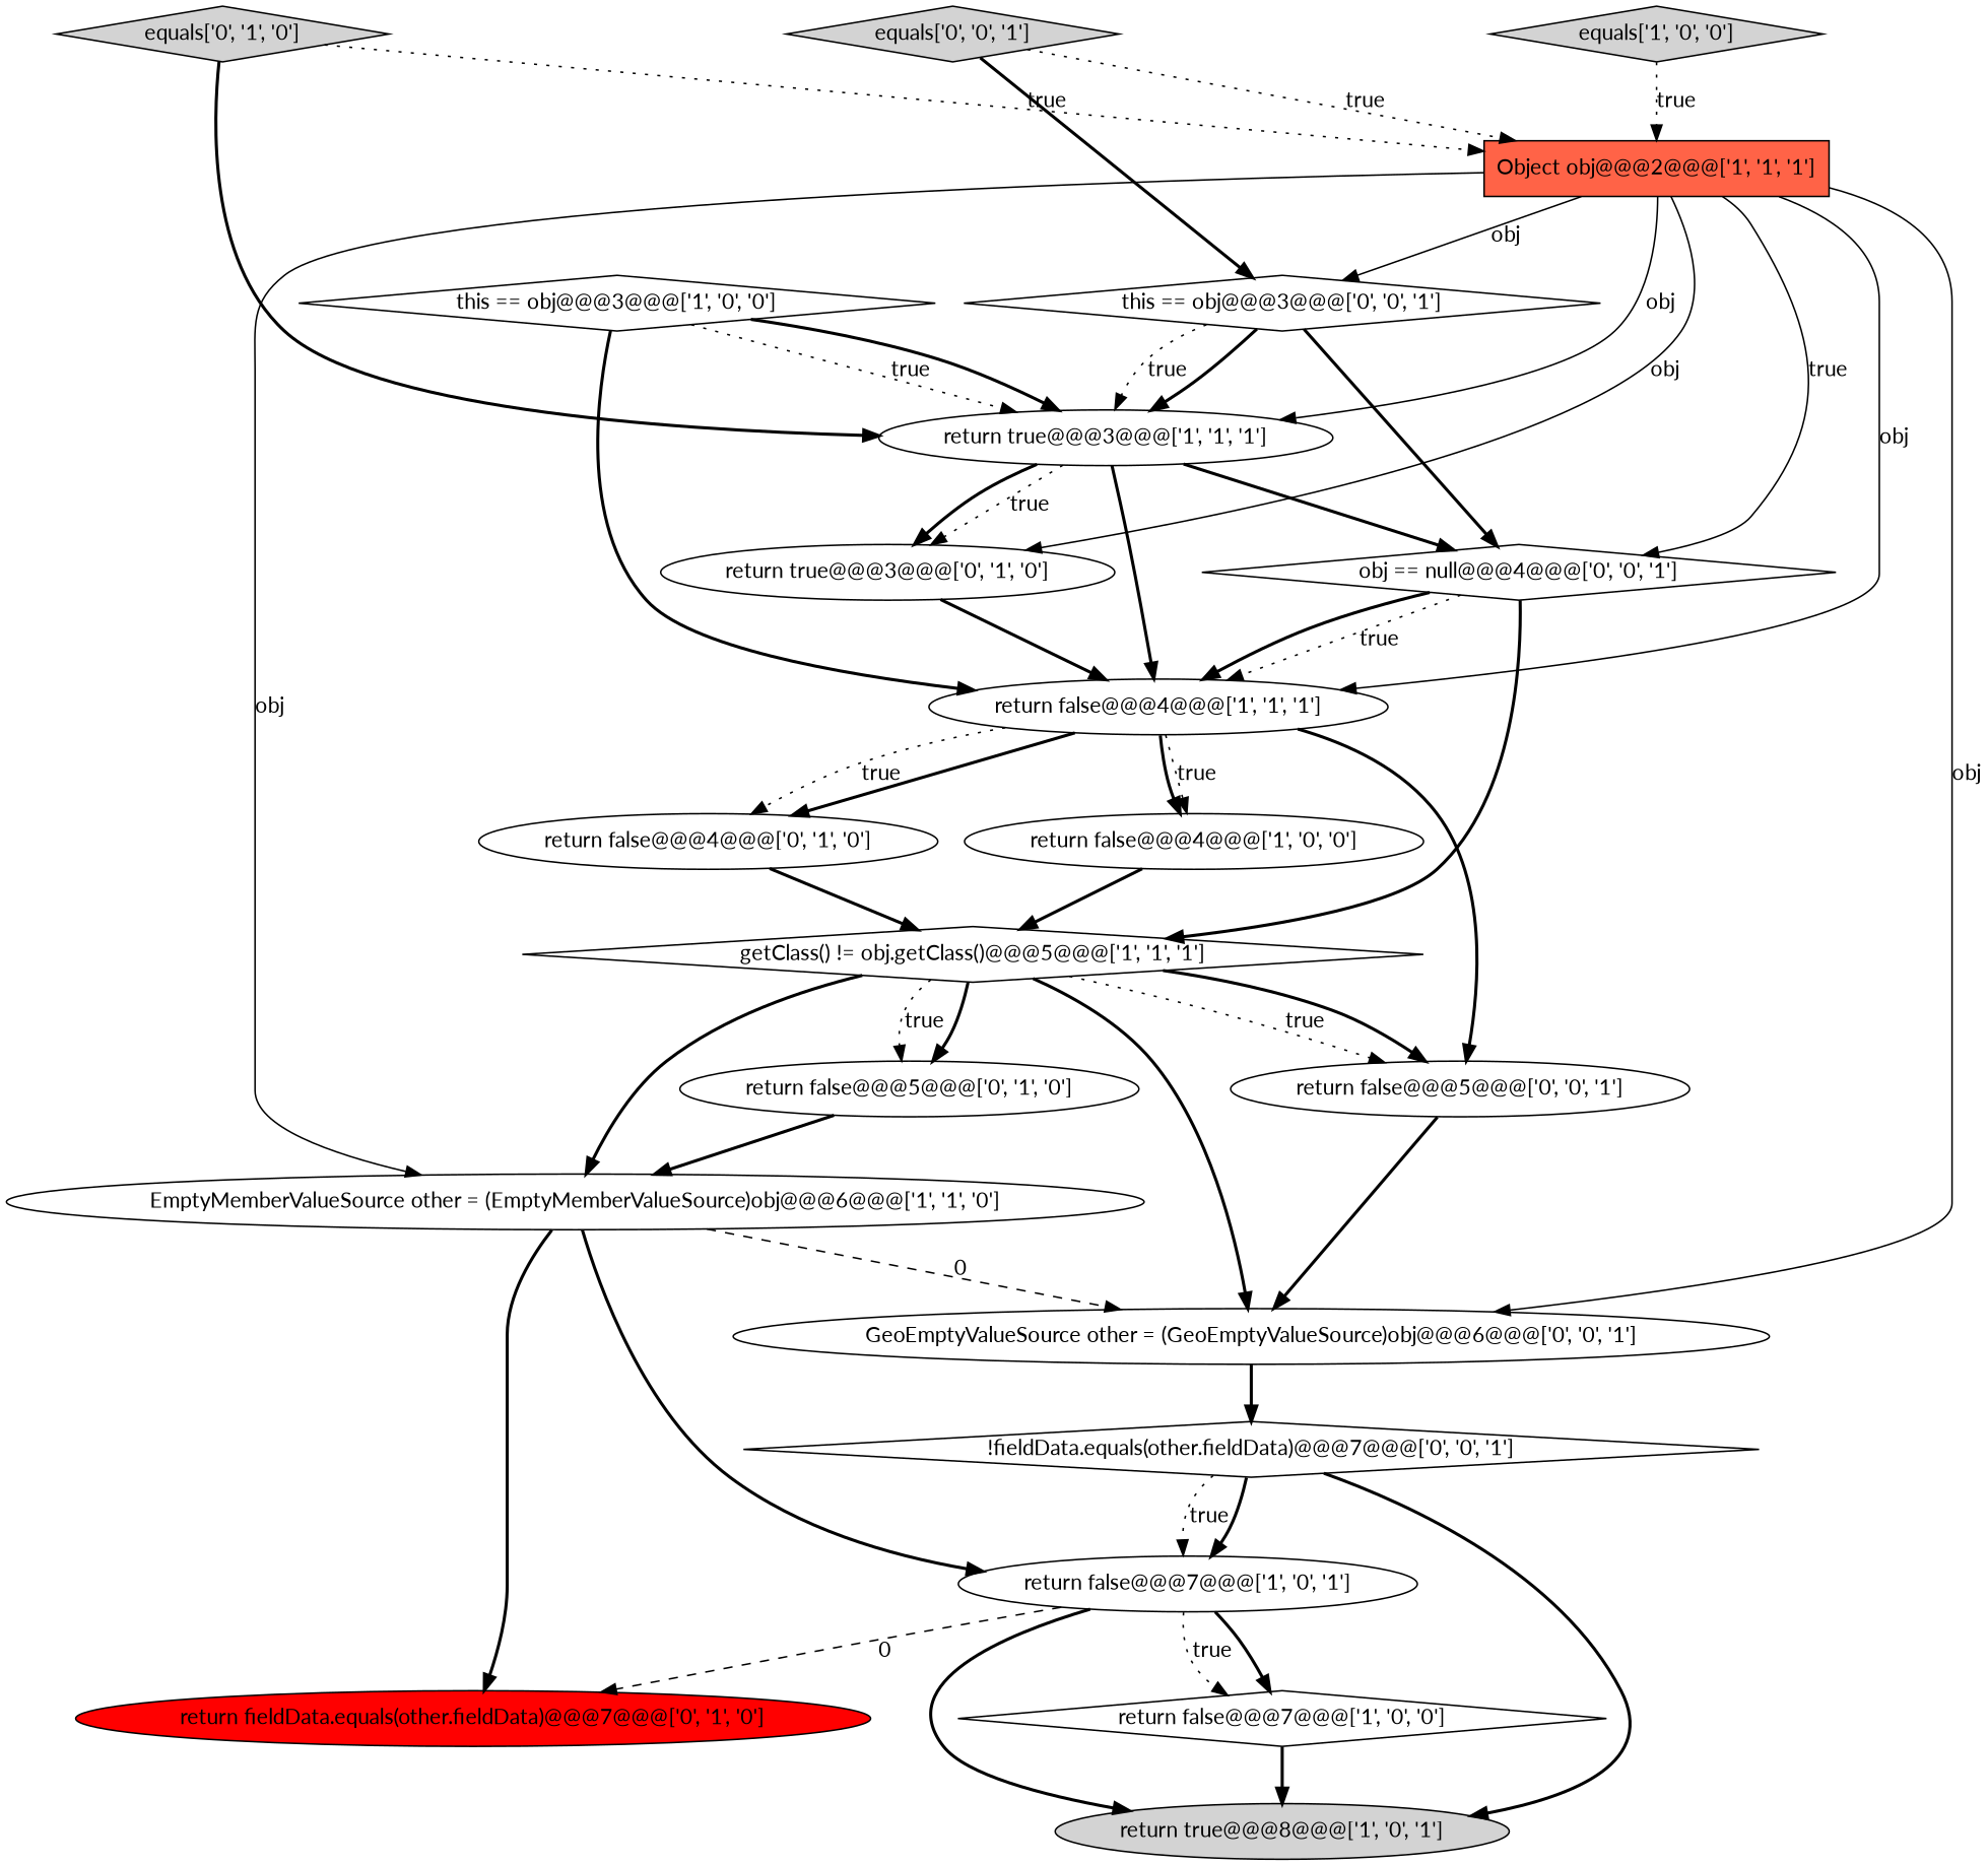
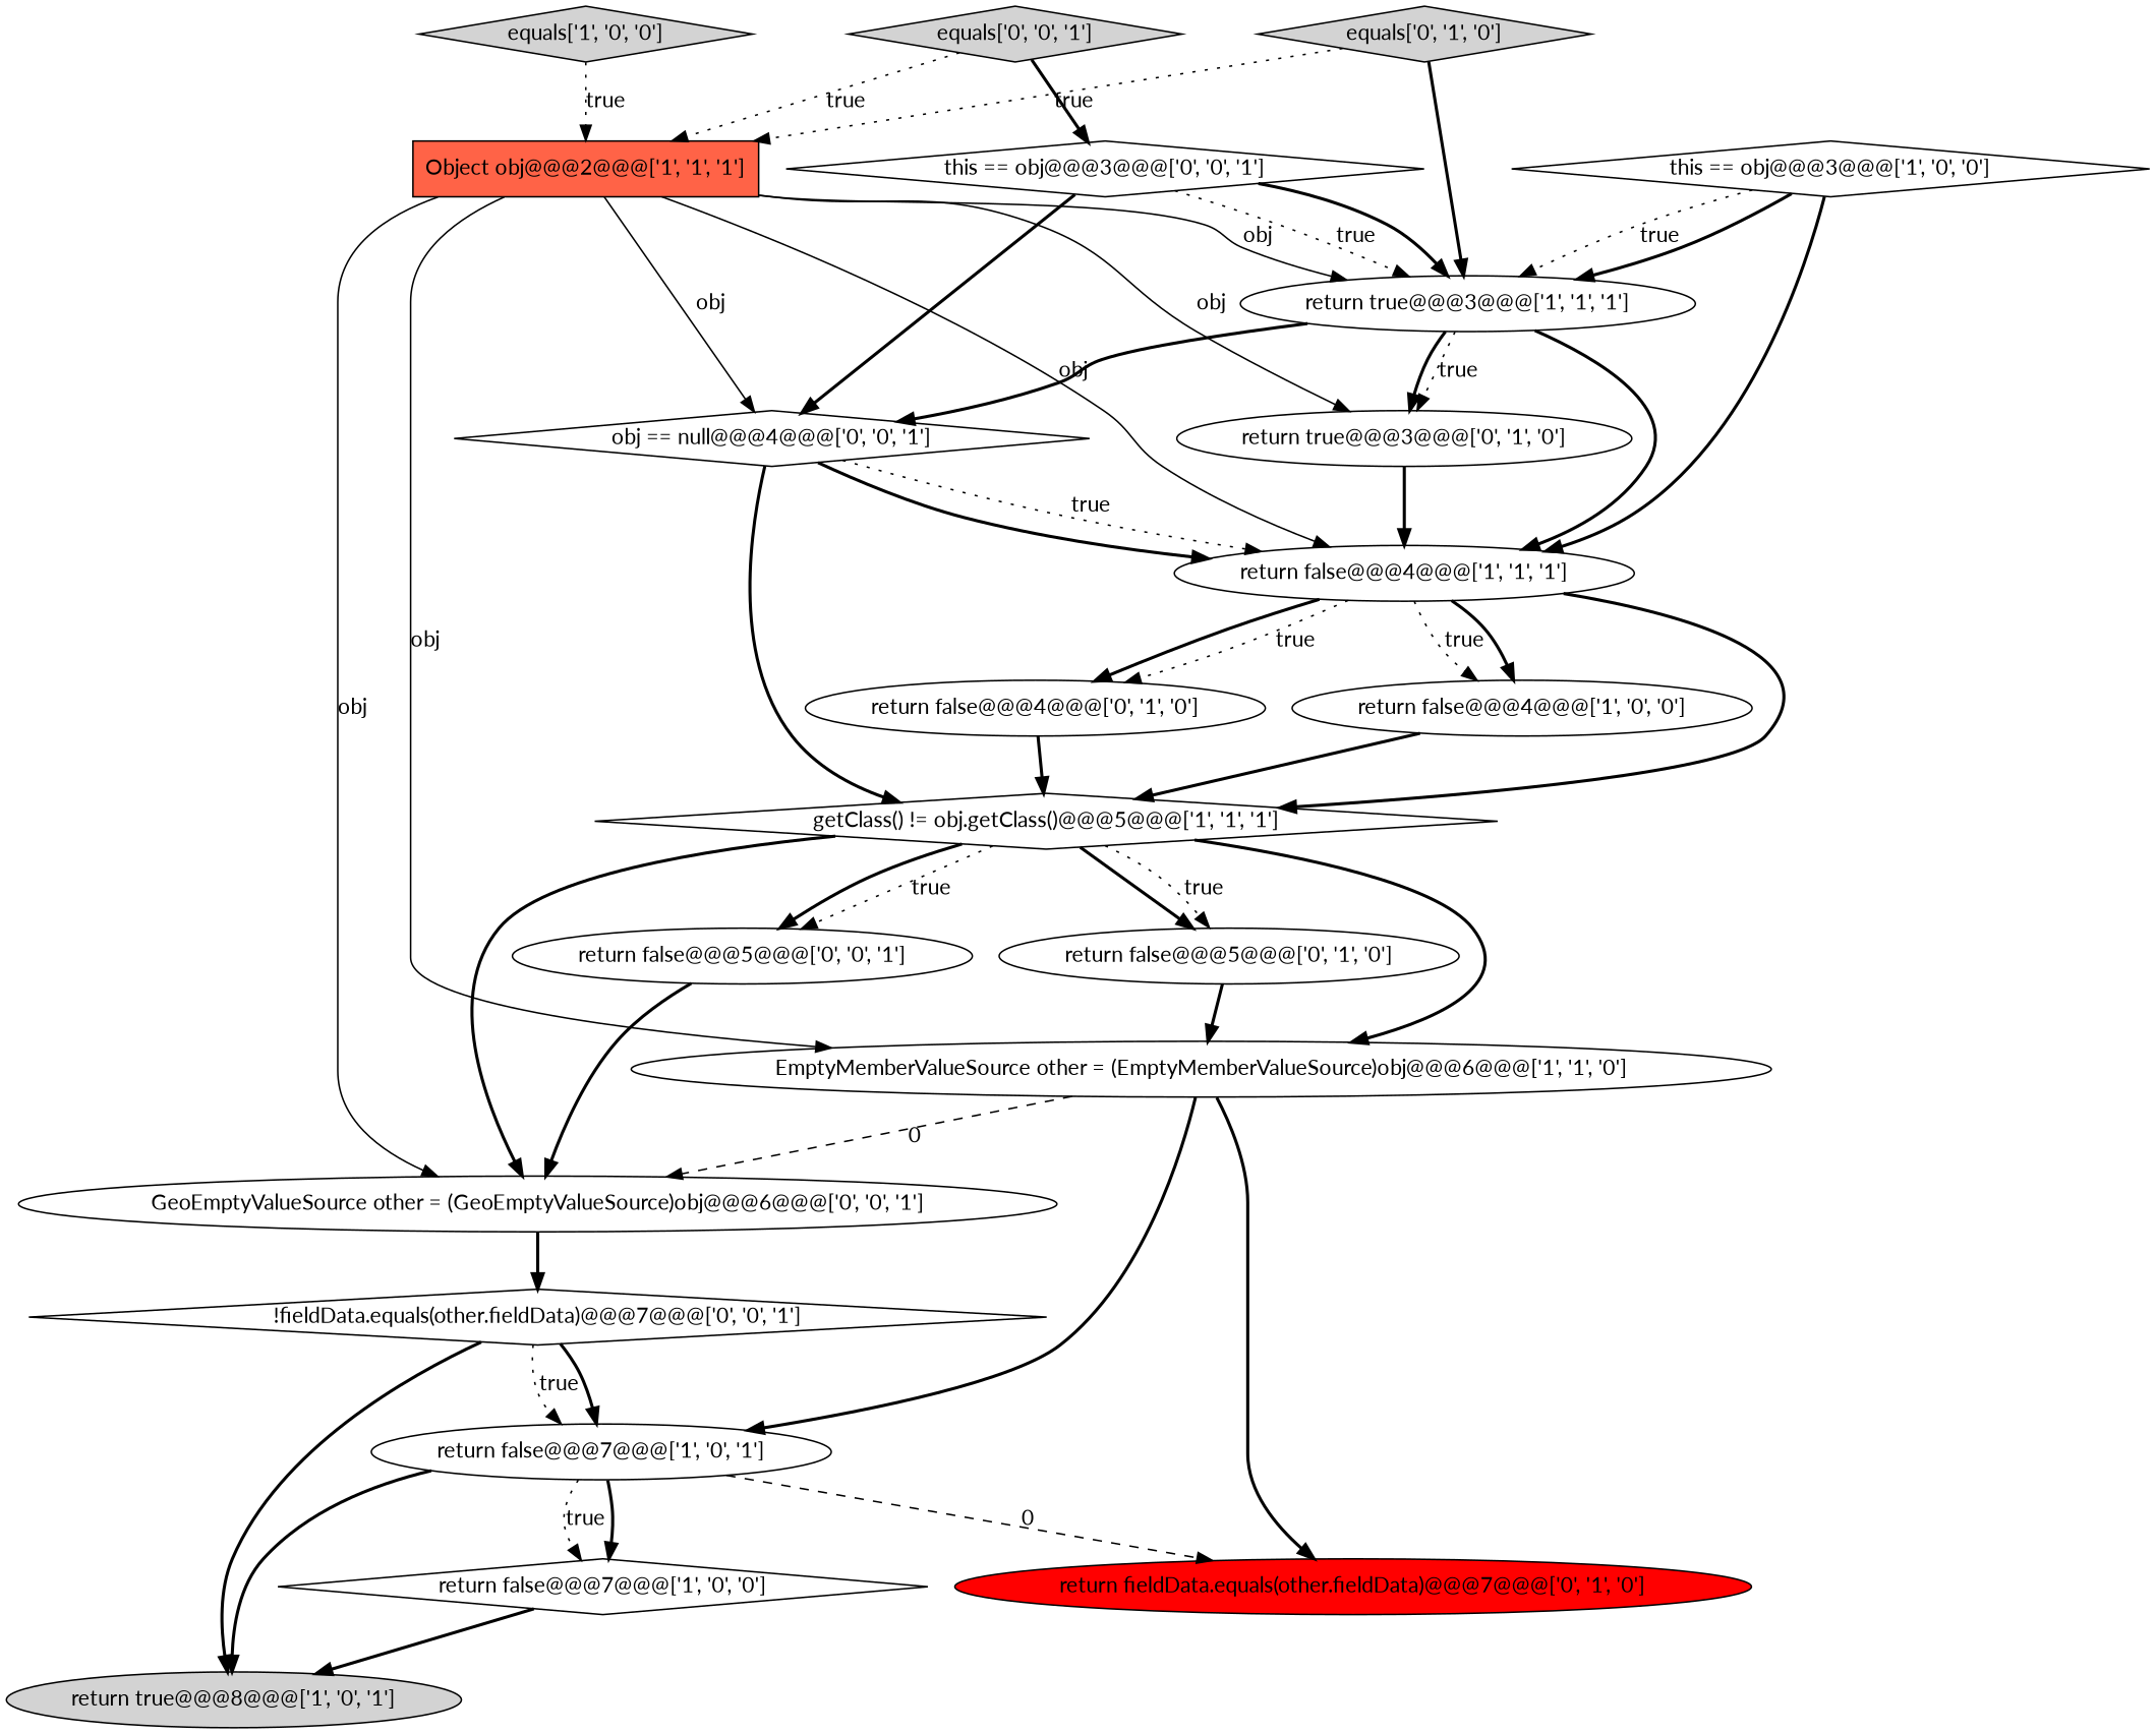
  digraph {
    fontname=Lato
    node [fillcolor=white fontname=Lato shape=ellipse style=filled]
    edge [fontname=Lato style=bold]
    n1 [label="!fieldData.equals(other.fieldData)@@@7@@@['0', '0', '1']" shape=diamond]
    n2 [label="return false@@@7@@@['1', '0', '1']"]
    n3 [fillcolor=lightgray label="return true@@@8@@@['1', '0', '1']"]
    n4 [fillcolor=red label="return fieldData.equals(other.fieldData)@@@7@@@['0', '1', '0']"]
    n5 [label="return false@@@7@@@['1', '0', '0']" shape=diamond]
    n6 [label="return true@@@3@@@['1', '1', '1']"]
    n7 [label="return true@@@3@@@['0', '1', '0']"]
    n8 [label="obj == null@@@4@@@['0', '0', '1']" shape=diamond]
    n9 [label="return false@@@4@@@['1', '1', '1']"]
    n10 [label="getClass() != obj.getClass()@@@5@@@['1', '1', '1']" shape=diamond]
    n11 [label="return false@@@4@@@['0', '1', '0']"]
    n12 [label="return false@@@4@@@['1', '0', '0']"]
    n13 [label="GeoEmptyValueSource other = (GeoEmptyValueSource)obj@@@6@@@['0', '0', '1']"]
    n14 [label="this == obj@@@3@@@['0', '0', '1']" shape=diamond]
    n15 [fillcolor=tomato label="Object obj@@@2@@@['1', '1', '1']" shape=box]
    n16 [label="EmptyMemberValueSource other = (EmptyMemberValueSource)obj@@@6@@@['1', '1', '0']"]
    n17 [label="this == obj@@@3@@@['1', '0', '0']" shape=diamond]
    n18 [fillcolor=lightgray label="equals['0', '1', '0']" shape=diamond]
    n19 [label="return false@@@5@@@['0', '0', '1']"]
    n20 [label="return false@@@5@@@['0', '1', '0']"]
    n21 [fillcolor=lightgray label="equals['1', '0', '0']" shape=diamond]
    n22 [fillcolor=lightgray label="equals['0', '0', '1']" shape=diamond]
    n1 -> n2 [label=true style=dotted]
    n1 -> n2
    n1 -> n3
    n2 -> n3
    n2 -> n4 [label=0 style=dashed]
    n2 -> n5
    n2 -> n5 [label=true style=dotted]
    n5 -> n3
    n6 -> n7 [label=true style=dotted]
    n6 -> n7
    n6 -> n8
    n6 -> n9
    n7 -> n9
    n8 -> n9 [label=true style=dotted]
    n8 -> n9
    n8 -> n10
-   n9 -> n19
+   n9 -> n10
    n9 -> n11
    n9 -> n11 [label=true style=dotted]
    n9 -> n12 [label=true style=dotted]
    n9 -> n12
    n10 -> n13
    n10 -> n16
    n10 -> n19 [label=true style=dotted]
    n10 -> n19
    n10 -> n20
    n10 -> n20 [label=true style=dotted]
    n11 -> n10
    n12 -> n10
    n13 -> n1
    n14 -> n6
    n14 -> n6 [label=true style=dotted]
    n14 -> n8
    n15 -> n6 [label=obj style=solid]
    n15 -> n7 [label=obj style=solid]
-   n15 -> n8 [label=true style=solid]
+   n15 -> n8 [label=obj style=solid]
    n15 -> n9 [label=obj style=solid]
    n15 -> n13 [label=obj style=solid]
-   n15 -> n14 [label=obj style=solid]
    n15 -> n16 [label=obj style=solid]
    n16 -> n2
    n16 -> n4
    n16 -> n13 [label=0 style=dashed]
    n17 -> n6 [label=true style=dotted]
    n17 -> n6
    n17 -> n9
    n18 -> n6
    n18 -> n15 [label=true style=dotted]
    n19 -> n13
    n20 -> n16
    n21 -> n15 [label=true style=dotted]
    n22 -> n14
    n22 -> n15 [label=true style=dotted]
  }
